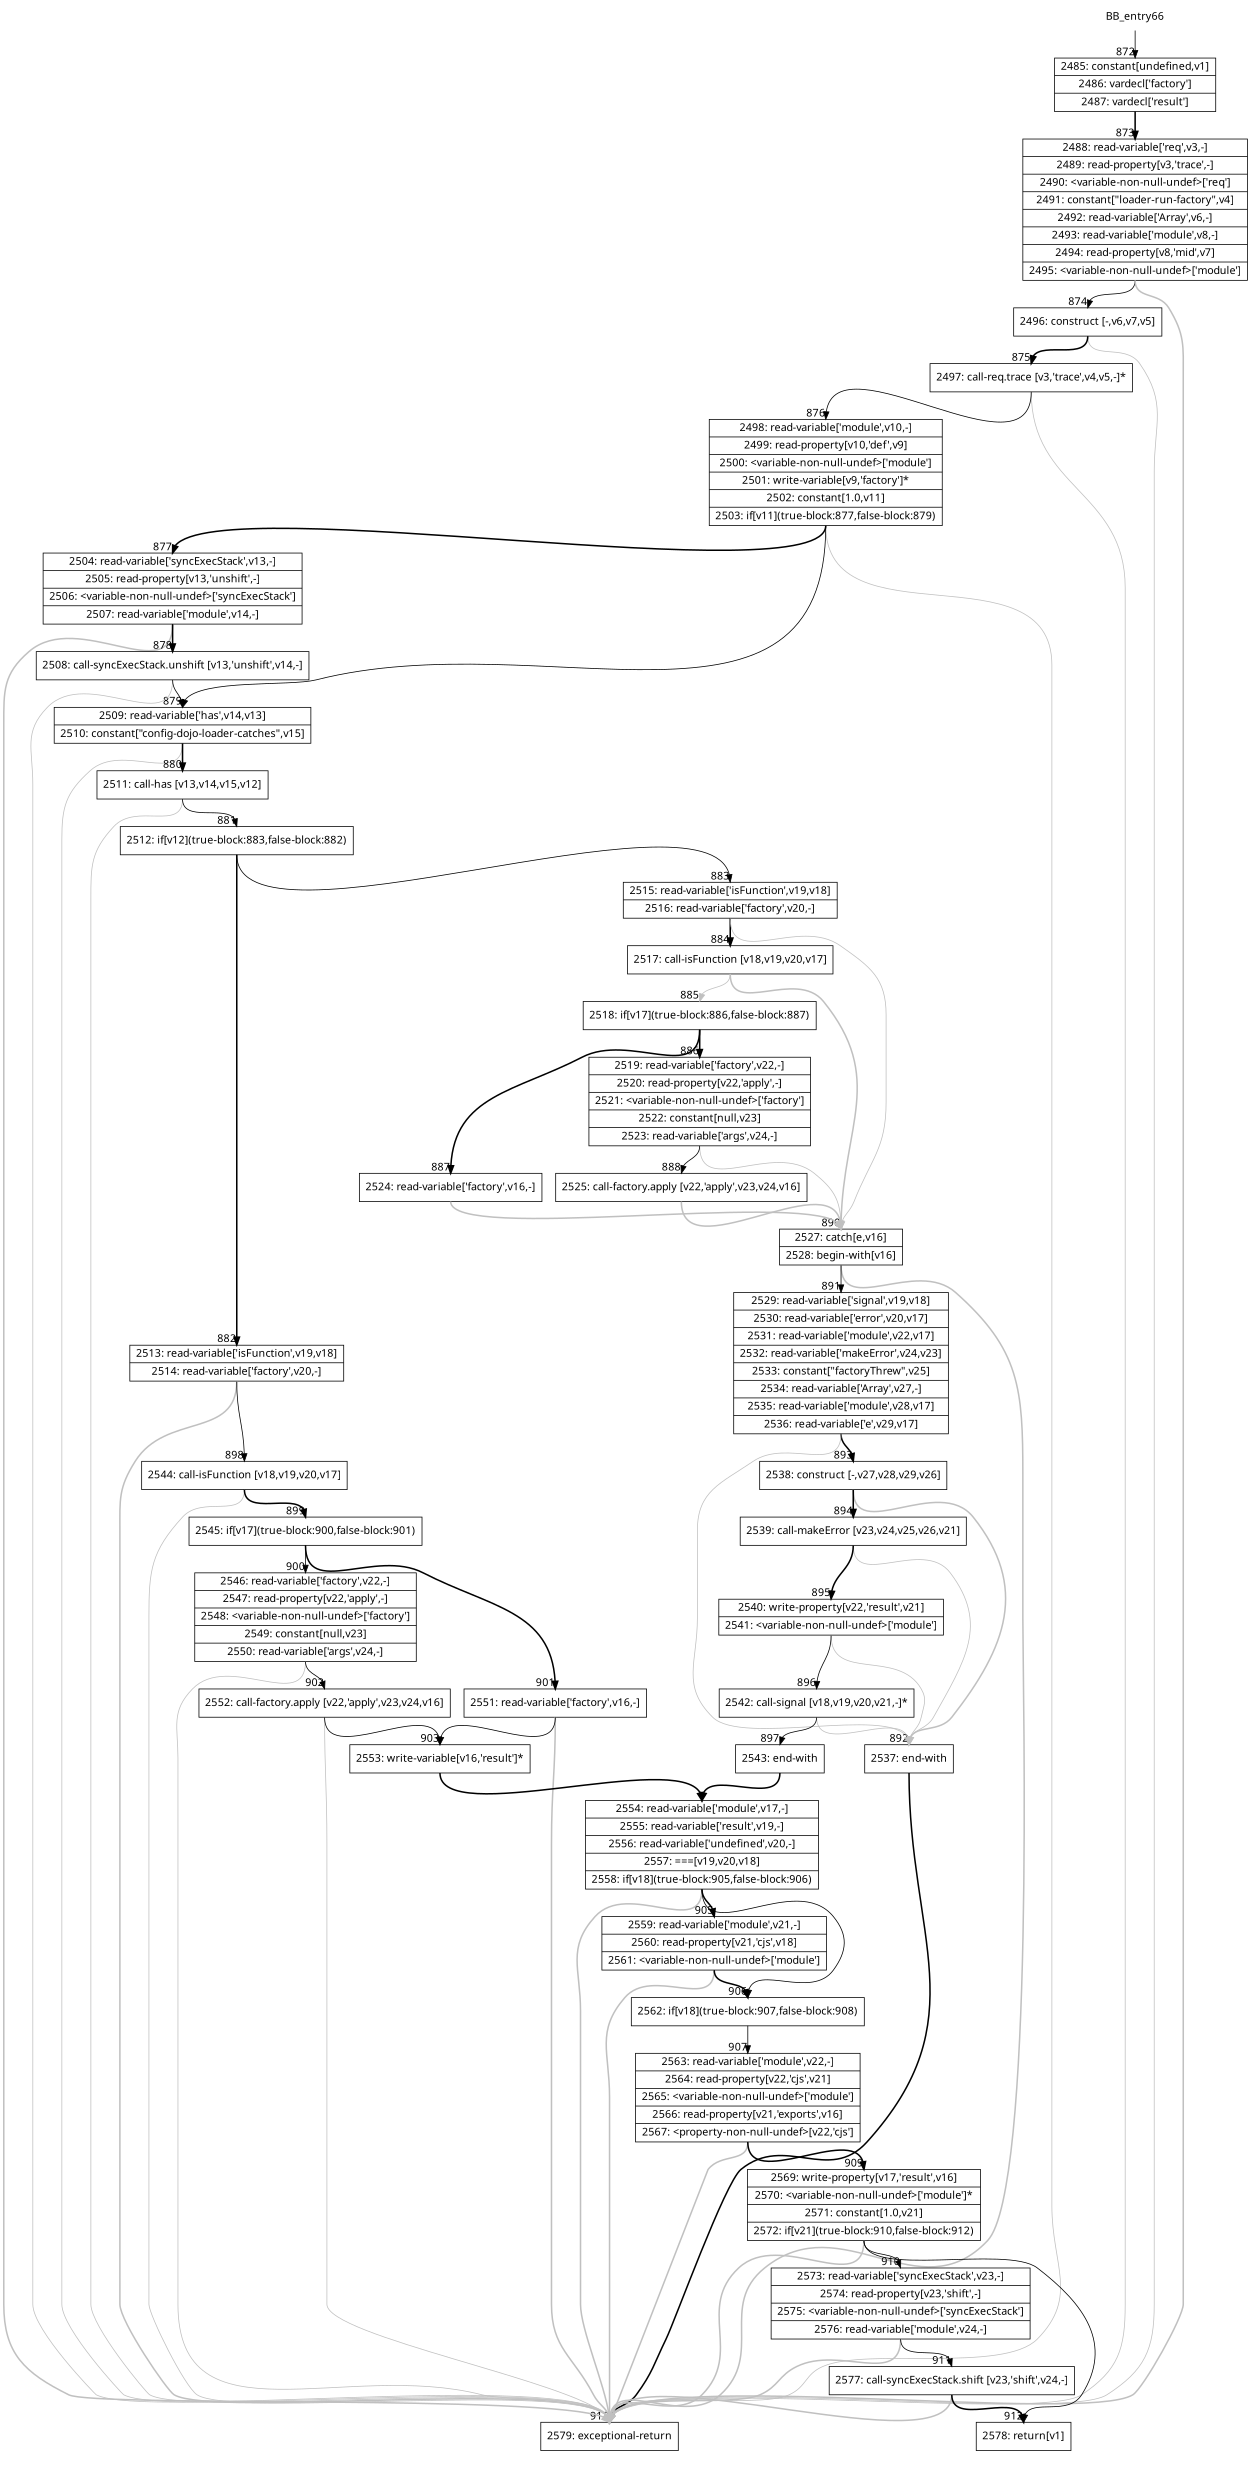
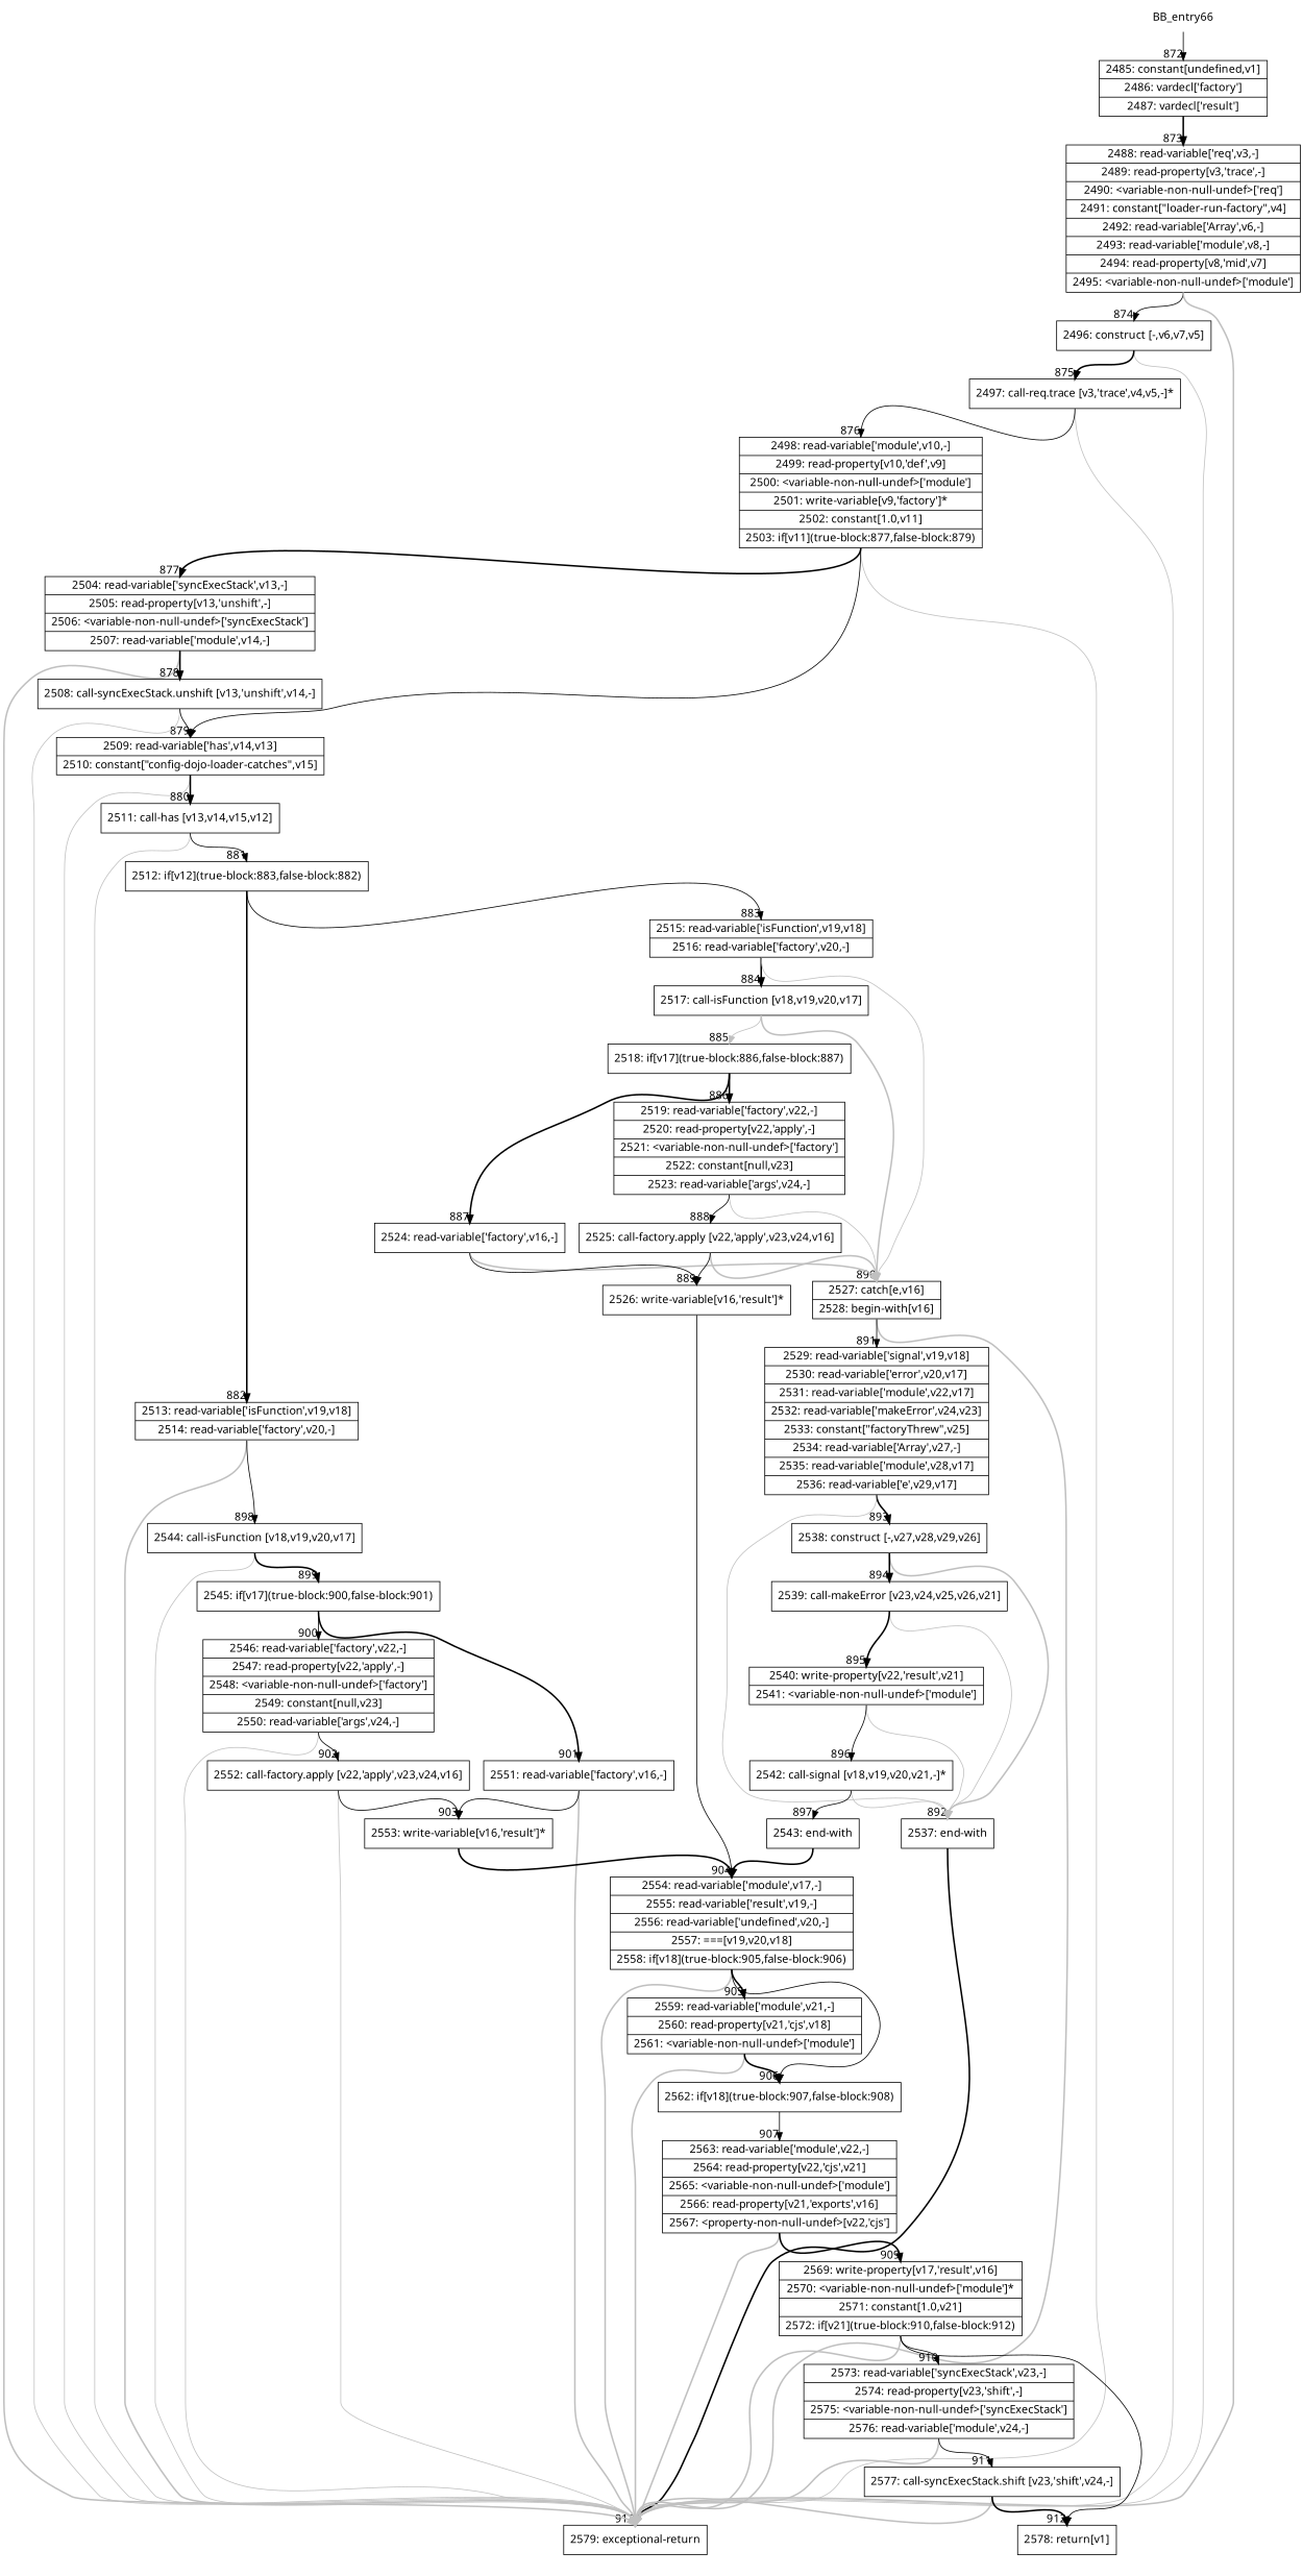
  digraph {
    fontname="Noto Sans"
    rankdir=TD
    node [fontname="Noto Sans" shape=record]
    edge [fontname="Noto Sans" headport=n style=solid tailport=s]
    BB_entry66 [shape=none]
    n2 [label="{2485: constant[undefined,v1]|2486: vardecl['factory']|2487: vardecl['result']}"]
    n3 [label="{2488: read-variable['req',v3,-]|2489: read-property[v3,'trace',-]|2490: \<variable-non-null-undef\>['req']|2491: constant[\"loader-run-factory\",v4]|2492: read-variable['Array',v6,-]|2493: read-variable['module',v8,-]|2494: read-property[v8,'mid',v7]|2495: \<variable-non-null-undef\>['module']}"]
    n4 [label="{2496: construct [-,v6,v7,v5]}"]
    n5 [label="{2579: exceptional-return}"]
    n6 [label="{2497: call-req.trace [v3,'trace',v4,v5,-]*}"]
    n7 [label="{2498: read-variable['module',v10,-]|2499: read-property[v10,'def',v9]|2500: \<variable-non-null-undef\>['module']|2501: write-variable[v9,'factory']*|2502: constant[1.0,v11]|2503: if[v11](true-block:877,false-block:879)}"]
    n8 [label="{2509: read-variable['has',v14,v13]|2510: constant[\"config-dojo-loader-catches\",v15]}"]
    n9 [label="{2504: read-variable['syncExecStack',v13,-]|2505: read-property[v13,'unshift',-]|2506: \<variable-non-null-undef\>['syncExecStack']|2507: read-variable['module',v14,-]}"]
    n10 [label="{2511: call-has [v13,v14,v15,v12]}"]
    n11 [label="{2508: call-syncExecStack.unshift [v13,'unshift',v14,-]}"]
    n12 [label="{2512: if[v12](true-block:883,false-block:882)}"]
    n13 [label="{2515: read-variable['isFunction',v19,v18]|2516: read-variable['factory',v20,-]}"]
    n14 [label="{2513: read-variable['isFunction',v19,v18]|2514: read-variable['factory',v20,-]}"]
    n15 [label="{2517: call-isFunction [v18,v19,v20,v17]}"]
    n16 [label="{2527: catch[e,v16]|2528: begin-with[v16]}"]
    n17 [label="{2544: call-isFunction [v18,v19,v20,v17]}"]
    n18 [label="{2518: if[v17](true-block:886,false-block:887)}"]
    n19 [label="{2529: read-variable['signal',v19,v18]|2530: read-variable['error',v20,v17]|2531: read-variable['module',v22,v17]|2532: read-variable['makeError',v24,v23]|2533: constant[\"factoryThrew\",v25]|2534: read-variable['Array',v27,-]|2535: read-variable['module',v28,v17]|2536: read-variable['e',v29,v17]}"]
    n20 [label="{2545: if[v17](true-block:900,false-block:901)}"]
    n21 [label="{2546: read-variable['factory',v22,-]|2547: read-property[v22,'apply',-]|2548: \<variable-non-null-undef\>['factory']|2549: constant[null,v23]|2550: read-variable['args',v24,-]}"]
    n22 [label="{2551: read-variable['factory',v16,-]}"]
    n23 [label="{2519: read-variable['factory',v22,-]|2520: read-property[v22,'apply',-]|2521: \<variable-non-null-undef\>['factory']|2522: constant[null,v23]|2523: read-variable['args',v24,-]}"]
    n24 [label="{2524: read-variable['factory',v16,-]}"]
    n25 [label="{2538: construct [-,v27,v28,v29,v26]}"]
    n26 [label="{2537: end-with}"]
    n27 [label="{2525: call-factory.apply [v22,'apply',v23,v24,v16]}"]
+   n28 [label="{2526: write-variable[v16,'result']*}"]
    n29 [label="{2554: read-variable['module',v17,-]|2555: read-variable['result',v19,-]|2556: read-variable['undefined',v20,-]|2557: ===[v19,v20,v18]|2558: if[v18](true-block:905,false-block:906)}"]
    n30 [label="{2562: if[v18](true-block:907,false-block:908)}"]
    n31 [label="{2559: read-variable['module',v21,-]|2560: read-property[v21,'cjs',v18]|2561: \<variable-non-null-undef\>['module']}"]
    n32 [label="{2563: read-variable['module',v22,-]|2564: read-property[v22,'cjs',v21]|2565: \<variable-non-null-undef\>['module']|2566: read-property[v21,'exports',v16]|2567: \<property-non-null-undef\>[v22,'cjs']}"]
    n33 [label="{2539: call-makeError [v23,v24,v25,v26,v21]}"]
    n34 [label="{2540: write-property[v22,'result',v21]|2541: \<variable-non-null-undef\>['module']}"]
    n35 [label="{2542: call-signal [v18,v19,v20,v21,-]*}"]
    n36 [label="{2543: end-with}"]
    n37 [label="{2552: call-factory.apply [v22,'apply',v23,v24,v16]}"]
    n38 [label="{2553: write-variable[v16,'result']*}"]
    n39 [label="{2569: write-property[v17,'result',v16]|2570: \<variable-non-null-undef\>['module']*|2571: constant[1.0,v21]|2572: if[v21](true-block:910,false-block:912)}"]
    n40 [label="{2578: return[v1]}"]
    n41 [label="{2573: read-variable['syncExecStack',v23,-]|2574: read-property[v23,'shift',-]|2575: \<variable-non-null-undef\>['syncExecStack']|2576: read-variable['module',v24,-]}"]
    n42 [label="{2577: call-syncExecStack.shift [v23,'shift',v24,-]}"]
    BB_entry66 -> n2 [headlabel="    872"]
    n2 -> n3 [headlabel="      873" style=bold]
    n3 -> n4 [headlabel="      874"]
    n3 -> n5 [color=gray headlabel="      913" style=bold]
    n4 -> n5 [color=gray]
    n4 -> n6 [headlabel="      875" style=bold]
    n6 -> n5 [color=gray]
    n6 -> n7 [headlabel="      876"]
    n7 -> n5 [color=gray]
    n7 -> n8 [headlabel="      879"]
    n7 -> n9 [headlabel="      877" style=bold]
    n8 -> n5 [color=gray]
    n8 -> n10 [headlabel="      880" style=bold]
    n9 -> n5 [color=gray style=bold]
    n9 -> n11 [headlabel="      878" style=bold]
    n10 -> n5 [color=gray]
    n10 -> n12 [headlabel="      881"]
    n11 -> n5 [color=gray]
    n11 -> n8
    n12 -> n13 [headlabel="      883"]
    n12 -> n14 [headlabel="      882" style=bold]
    n13 -> n15 [headlabel="      884" style=bold]
    n13 -> n16 [color=gray headlabel="      890"]
    n14 -> n5 [color=gray style=bold]
    n14 -> n17 [headlabel="      898"]
    n15 -> n16 [color=gray style=bold]
    n15 -> n18 [color=gray headlabel="      885"]
    n16 -> n5 [color=gray style=bold]
    n16 -> n19 [headlabel="      891"]
    n17 -> n5 [color=gray]
    n17 -> n20 [headlabel="      899" style=bold]
    n18 -> n23 [headlabel="      886" style=bold]
    n18 -> n24 [headlabel="      887" style=bold]
    n19 -> n25 [headlabel="      893" style=bold]
    n19 -> n26 [color=gray headlabel="      892"]
    n20 -> n21 [headlabel="      900"]
    n20 -> n22 [headlabel="      901" style=bold]
    n21 -> n5 [color=gray]
    n21 -> n37 [headlabel="      902"]
    n22 -> n5 [color=gray style=bold]
    n22 -> n38 [headlabel="      903"]
    n23 -> n16 [color=gray]
    n23 -> n27 [headlabel="      888"]
    n24 -> n16 [color=gray style=bold]
+   n24 -> n28 [headlabel="      889"]
    n25 -> n26 [color=gray style=bold]
    n25 -> n33 [headlabel="      894" style=bold]
    n26 -> n5 [style=bold]
    n27 -> n16 [color=gray style=bold]
+   n27 -> n28
+   n28 -> n29 [headlabel="      904"]
    n29 -> n5 [color=gray style=bold]
    n29 -> n30 [headlabel="      906"]
    n29 -> n31 [headlabel="      905" style=bold]
    n30 -> n32 [headlabel="      907"]
    n31 -> n5 [color=gray style=bold]
    n31 -> n30 [style=bold]
    n32 -> n5 [color=gray style=bold]
    n32 -> n39 [headlabel="      909" style=bold]
    n33 -> n26 [color=gray]
    n33 -> n34 [headlabel="      895" style=bold]
    n34 -> n26 [color=gray]
    n34 -> n35 [headlabel="      896"]
    n35 -> n26 [color=gray]
    n35 -> n36 [headlabel="      897"]
    n36 -> n29 [style=bold]
    n37 -> n5 [color=gray]
    n37 -> n38
    n38 -> n29 [style=bold]
    n39 -> n5 [color=gray style=bold]
    n39 -> n40 [headlabel="      912"]
    n39 -> n41 [headlabel="      910"]
    n41 -> n5 [color=gray style=bold]
    n41 -> n42 [headlabel="      911"]
    n42 -> n5 [color=gray style=bold]
    n42 -> n40 [style=bold]
  }
